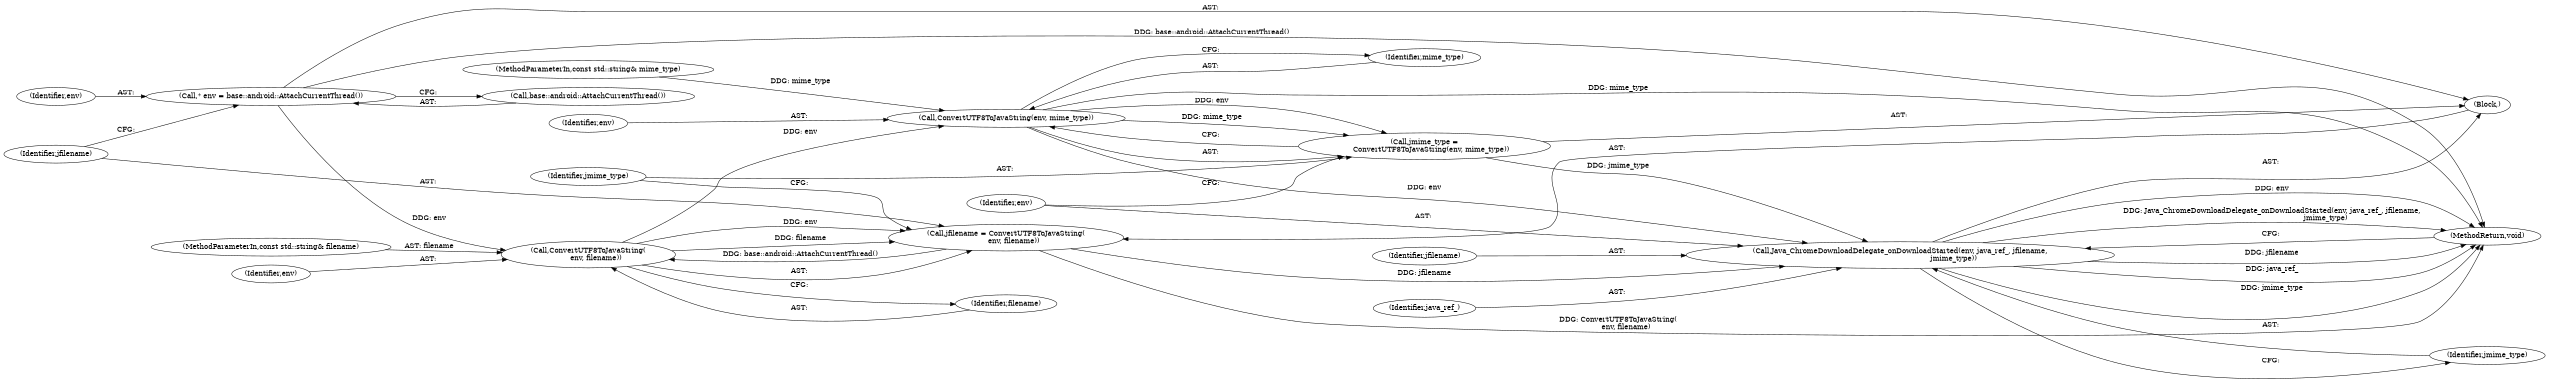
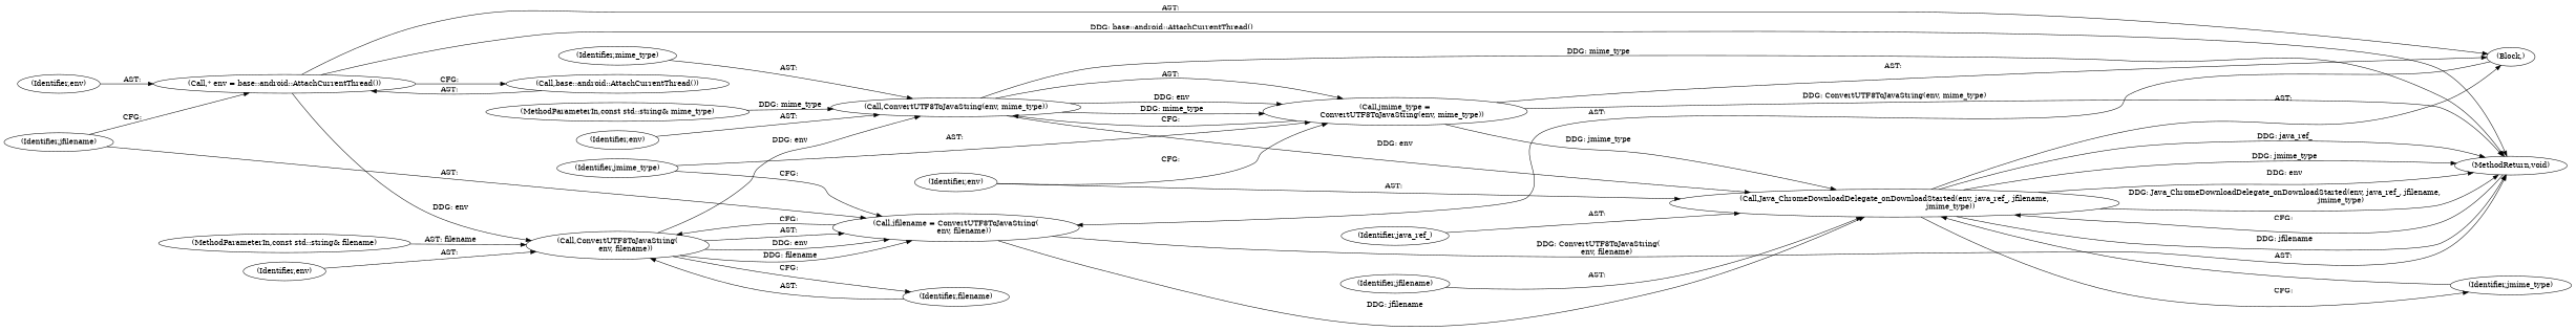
  digraph {
    rankdir=LR
    n1 [label="(Call,* env = base::android::AttachCurrentThread())"]
    n2 [label="(Call,ConvertUTF8ToJavaString(\n       env, filename))"]
    n3 [label="(Block,)"]
    n4 [label="(MethodReturn,void)"]
    n5 [label="(Call,base::android::AttachCurrentThread())"]
    n6 [label="(Call,jfilename = ConvertUTF8ToJavaString(\n       env, filename))"]
    n7 [label="(Call,ConvertUTF8ToJavaString(env, mime_type))"]
    n8 [label="(Identifier,filename)"]
    n9 [label="(Call,Java_ChromeDownloadDelegate_onDownloadStarted(env, java_ref_, jfilename,\n                                                jmime_type))"]
    n10 [label="(Call,jmime_type =\n      ConvertUTF8ToJavaString(env, mime_type))"]
    n11 [label="(Identifier,mime_type)"]
    n12 [label="(Identifier,jmime_type)"]
    n13 [label="(Identifier,java_ref_)"]
    n14 [label="(MethodParameterIn,const std::string& mime_type)"]
    n15 [label="(Identifier,jmime_type)"]
    n16 [label="(Identifier,jfilename)"]
    n17 [label="(Identifier,env)"]
    n18 [label="(MethodParameterIn,const std::string& filename)"]
    n19 [label="(Identifier,env)"]
    n20 [label="(Identifier,env)"]
    n21 [label="(Identifier,env)"]
    n22 [label="(Identifier,jfilename)"]
    n1 -> n2 [label="DDG: env"]
    n1 -> n3 [label="AST: "]
    n1 -> n4 [label="DDG: base::android::AttachCurrentThread()"]
    n1 -> n5 [label="CFG: "]
    n2 -> n6 [label="AST: "]
    n2 -> n6 [label="DDG: env"]
    n2 -> n6 [label="DDG: filename"]
    n2 -> n7 [label="DDG: env"]
    n2 -> n8 [label="CFG: "]
    n3 -> n6 [label="AST: "]
    n4 -> n9 [label="CFG: "]
    n5 -> n1 [label="AST: "]
-   n6 -> n2 [label="DDG: base::android::AttachCurrentThread()"]
+   n6 -> n2 [label="CFG: "]
    n6 -> n4 [label="DDG: ConvertUTF8ToJavaString(\n       env, filename)"]
    n6 -> n9 [label="DDG: jfilename"]
    n7 -> n4 [label="DDG: mime_type"]
    n7 -> n9 [label="DDG: env"]
    n7 -> n10 [label="AST: "]
    n7 -> n10 [label="DDG: env"]
    n7 -> n10 [label="DDG: mime_type"]
-   n7 -> n11 [label="CFG: "]
    n8 -> n2 [label="AST: "]
    n9 -> n3 [label="AST: "]
    n9 -> n4 [label="DDG: jfilename"]
    n9 -> n4 [label="DDG: java_ref_"]
    n9 -> n4 [label="DDG: jmime_type"]
    n9 -> n4 [label="DDG: env"]
    n9 -> n4 [label="DDG: Java_ChromeDownloadDelegate_onDownloadStarted(env, java_ref_, jfilename,\n                                                jmime_type)"]
    n9 -> n12 [label="CFG: "]
    n10 -> n3 [label="AST: "]
+   n10 -> n4 [label="DDG: ConvertUTF8ToJavaString(env, mime_type)"]
    n10 -> n7 [label="CFG: "]
    n10 -> n9 [label="DDG: jmime_type"]
    n11 -> n7 [label="AST: "]
    n12 -> n9 [label="AST: "]
    n13 -> n9 [label="AST: "]
    n14 -> n7 [label="DDG: mime_type"]
    n15 -> n6 [label="CFG: "]
    n15 -> n10 [label="AST: "]
    n16 -> n9 [label="AST: "]
    n17 -> n7 [label="AST: "]
    n18 -> n2 [label="AST: filename"]
    n19 -> n2 [label="AST: "]
    n20 -> n9 [label="AST: "]
    n20 -> n10 [label="CFG: "]
    n21 -> n1 [label="AST: "]
    n22 -> n1 [label="CFG: "]
    n22 -> n6 [label="AST: "]
  }
